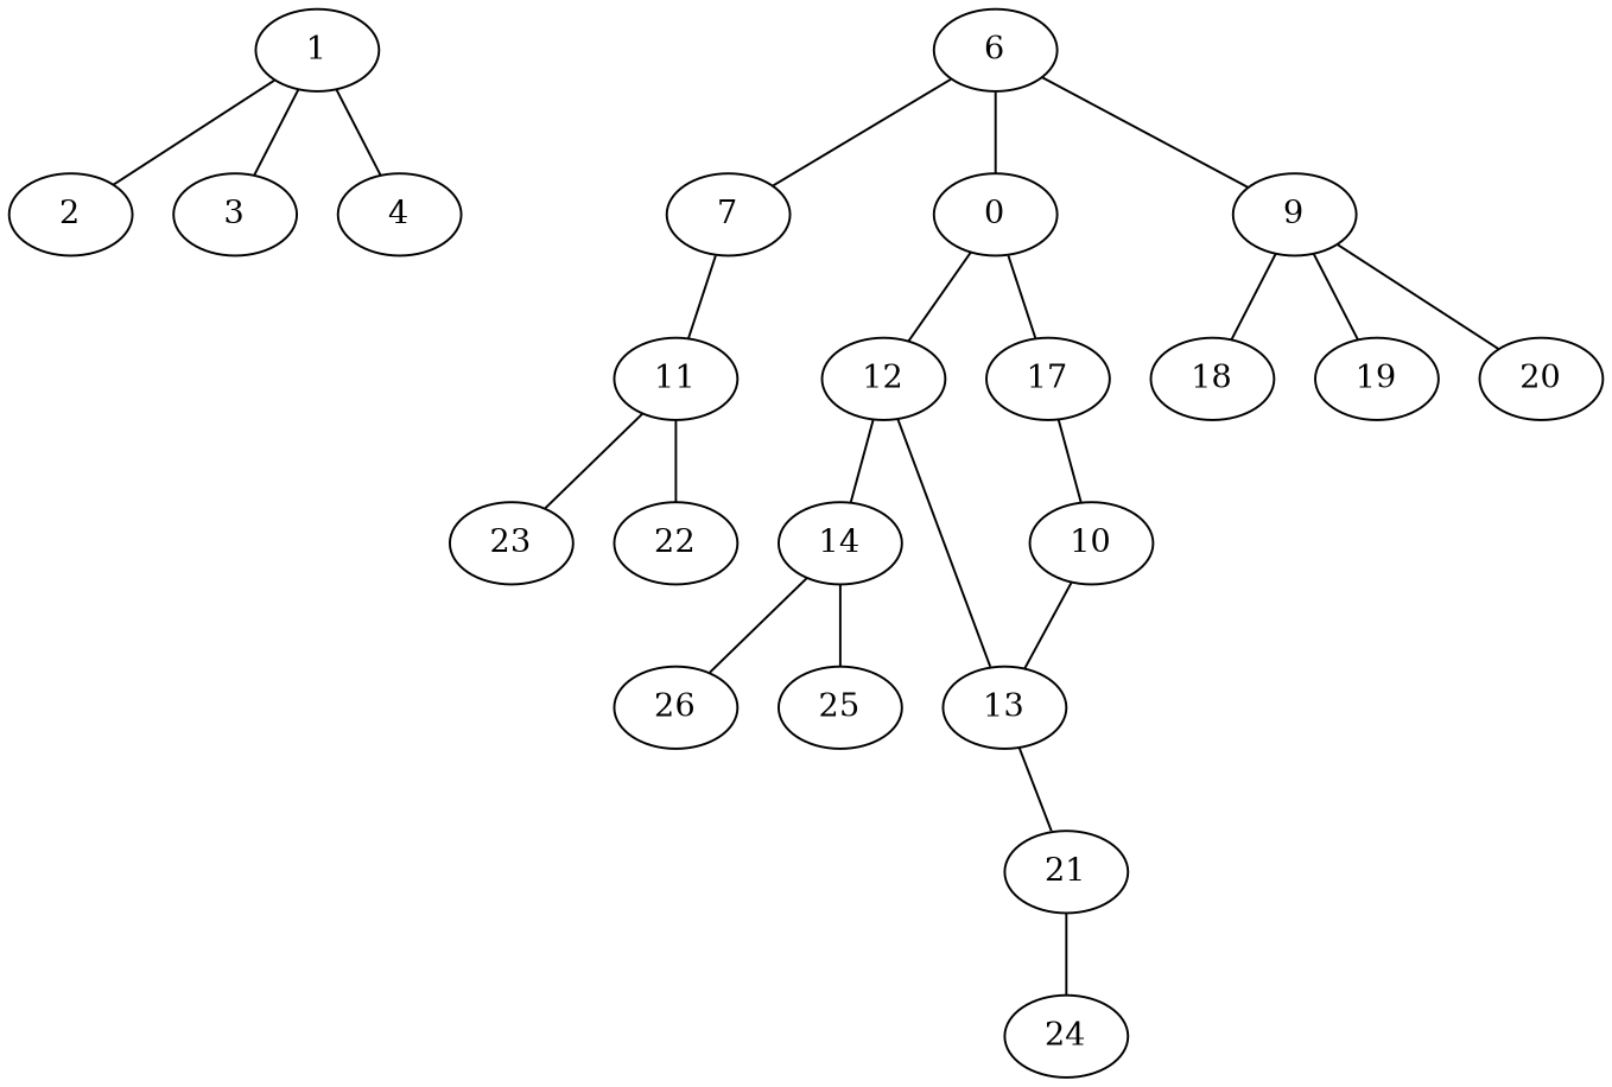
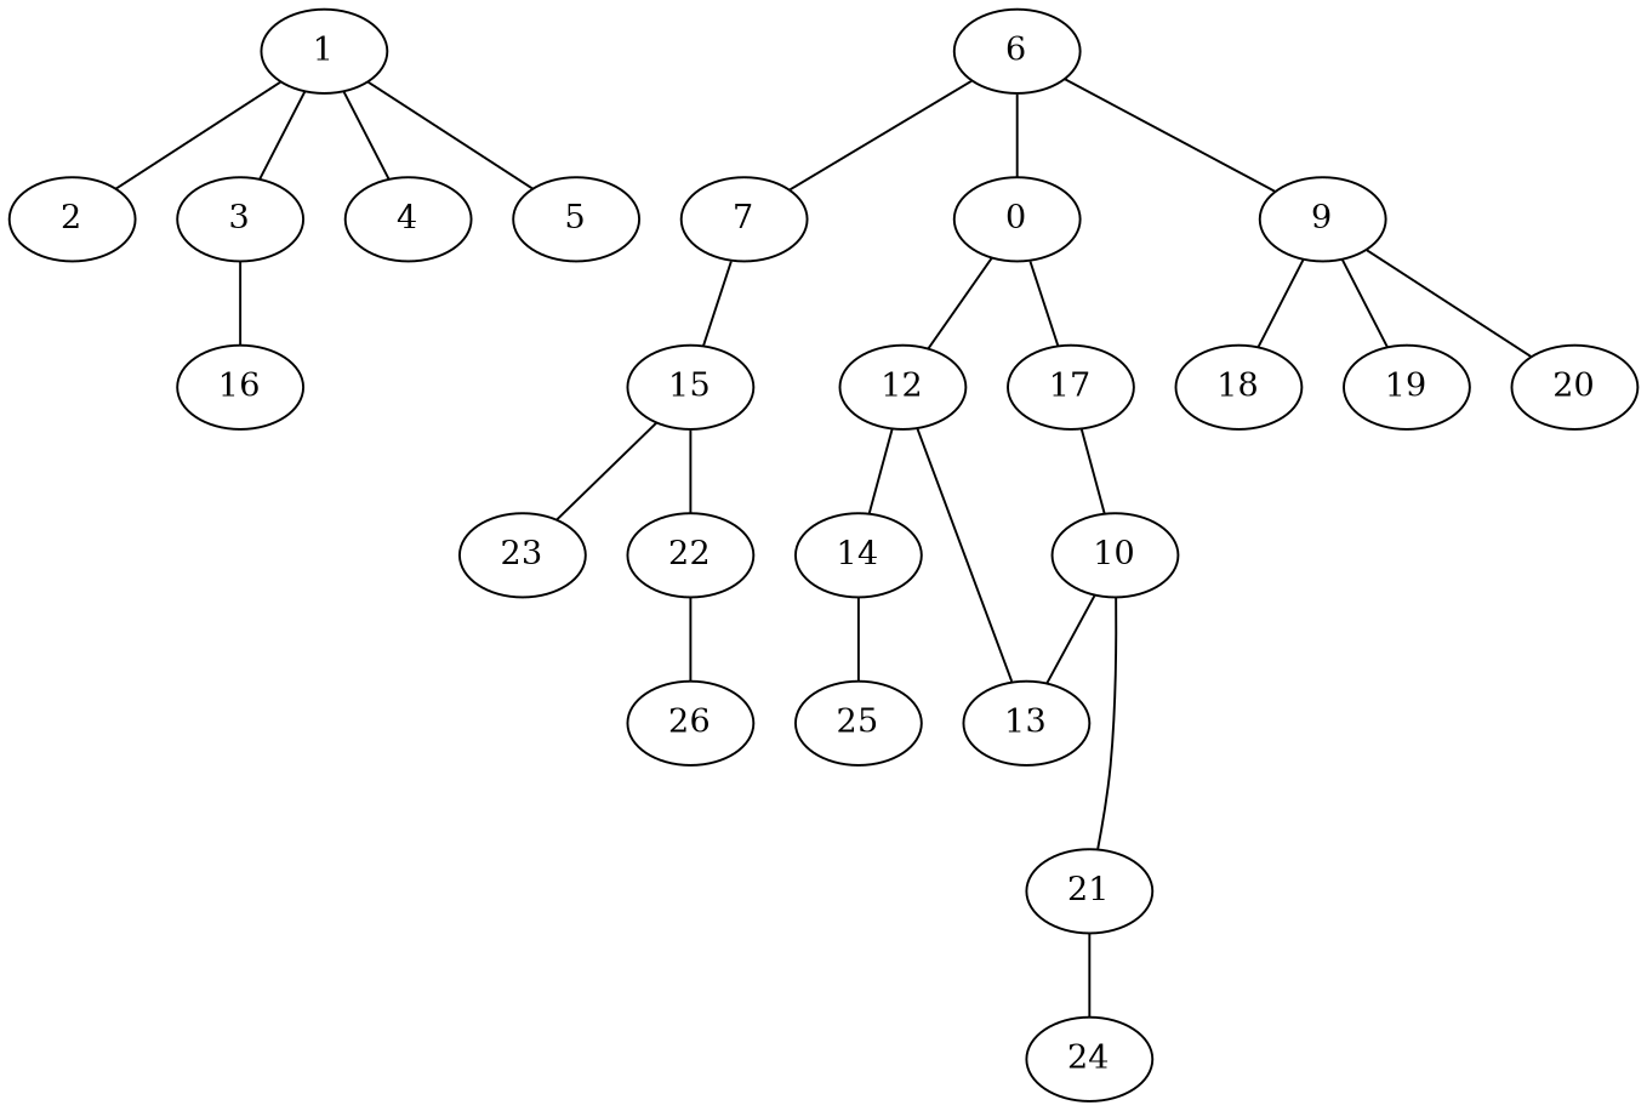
  graph {
    node [chem=H]
    edge [valence=1]
    1 [chem=S]
    2 [chem=O]
    3 [chem=O]
    4 [chem=O]
+   5 [chem=O]
+   16
    6 [chem=C]
    7 [chem=C]
    n9 [chem=C label=0]
    9 [chem=C]
-   11 [chem=N]
+   11 [chem=N label=15]
    12 [chem=C]
    17
    18
    19
    20
    10 [chem=C]
    13 [chem=C]
    21
    22
    23
    14 [chem=N]
    24
    25
    26
    1 -- 2
    1 -- 3
    1 -- 4 [valence=2]
+   1 -- 5 [valence=2]
+   3 -- 16
    6 -- 7
    6 -- n9 [valence=2]
    6 -- 9
    7 -- 11
    n9 -- 12
    n9 -- 17
    9 -- 18
    9 -- 19
    9 -- 20
    11 -- 22
    11 -- 23
    12 -- 13 [valence=2]
    12 -- 14
    17 -- 10 [valence=2]
    10 -- 13
-   13 -- 21
+   10 -- 21
    21 -- 24
    14 -- 25
-   14 -- 26
+   22 -- 26
  }
